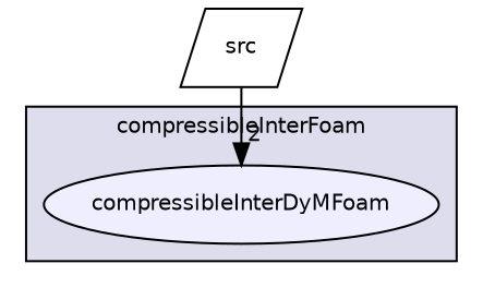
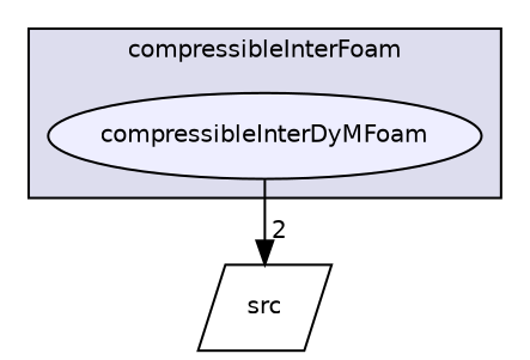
  digraph {
    compound=true
    node [fontname=Helvetica fontsize=10 color=black]
    n1 [fillcolor="#eeeeff" label=compressibleInterDyMFoam pencolor=black shape=ellipse style=filled]
    n2 [label=src shape=parallelogram]
    subgraph cluster_1 {
      bgcolor="#ddddee"
      fontname=Helvetica
      fontsize=10
      label=compressibleInterFoam
      pencolor=black
      n1
    }
-   n2 -> n1 [headlabel=2 labeldistance=1.5 labelfontname=Helvetica labelfontsize=10 color=black]
+   n1 -> n2 [headlabel=2 labeldistance=1.5 labelfontname=Helvetica labelfontsize=10 color=black]
  }
